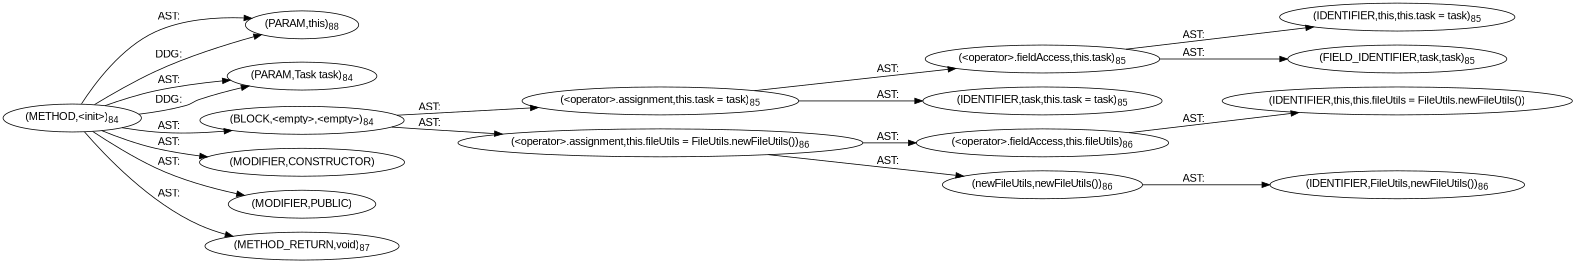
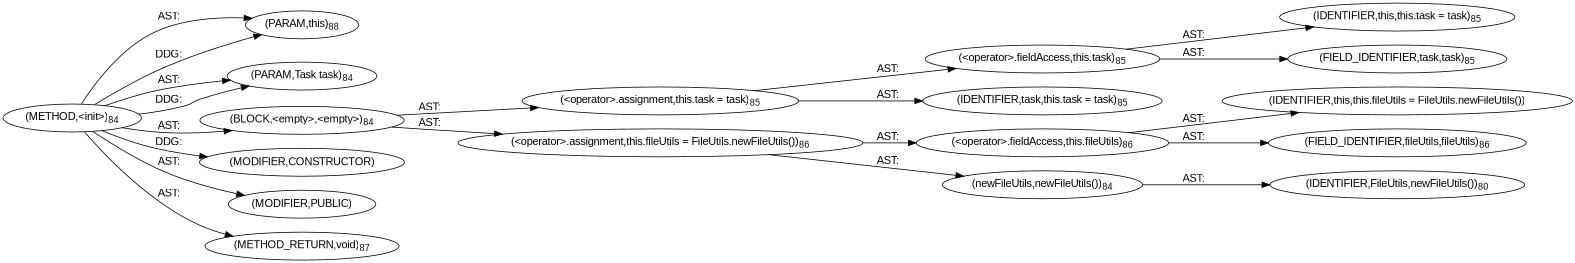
  digraph {
    fontname="Liberation Sans"
    rankdir=LR
    node [fontname="Liberation Sans"]
    edge [fontname="Liberation Sans"]
    n1 [label=<(METHOD,&lt;init&gt;)<SUB>84</SUB>>]
    n2 [label=<(PARAM,this)<SUB>88</SUB>>]
    n3 [label=<(PARAM,Task task)<SUB>84</SUB>>]
    n4 [label=<(BLOCK,&lt;empty&gt;,&lt;empty&gt;)<SUB>84</SUB>>]
    n5 [label=<(MODIFIER,CONSTRUCTOR)>]
    n6 [label=<(MODIFIER,PUBLIC)>]
    n7 [label=<(METHOD_RETURN,void)<SUB>87</SUB>>]
    n8 [label=<(&lt;operator&gt;.assignment,this.task = task)<SUB>85</SUB>>]
    n9 [label=<(&lt;operator&gt;.assignment,this.fileUtils = FileUtils.newFileUtils())<SUB>86</SUB>>]
    n10 [label=<(&lt;operator&gt;.fieldAccess,this.task)<SUB>85</SUB>>]
    n11 [label=<(IDENTIFIER,task,this.task = task)<SUB>85</SUB>>]
    n12 [label=<(&lt;operator&gt;.fieldAccess,this.fileUtils)<SUB>86</SUB>>]
-   n13 [label=<(newFileUtils,newFileUtils())<SUB>86</SUB>>]
+   n13 [label=<(newFileUtils,newFileUtils())<SUB>84</SUB>>]
    n14 [label=<(IDENTIFIER,this,this.task = task)<SUB>85</SUB>>]
    n15 [label=<(FIELD_IDENTIFIER,task,task)<SUB>85</SUB>>]
    n16 [label=<(IDENTIFIER,this,this.fileUtils = FileUtils.newFileUtils())>]
-   n18 [label=<(IDENTIFIER,FileUtils,newFileUtils())<SUB>86</SUB>>]
+   n17 [label=<(FIELD_IDENTIFIER,fileUtils,fileUtils)<SUB>86</SUB>>]
+   n18 [label=<(IDENTIFIER,FileUtils,newFileUtils())<SUB>80</SUB>>]
    n1 -> n2 [label="AST: "]
    n1 -> n2 [label="DDG: "]
    n1 -> n3 [label="AST: "]
    n1 -> n3 [label="DDG: "]
    n1 -> n4 [label="AST: "]
-   n1 -> n5 [label="AST: "]
+   n1 -> n5 [label="DDG: "]
    n1 -> n6 [label="AST: "]
    n1 -> n7 [label="AST: "]
    n4 -> n8 [label="AST: "]
    n4 -> n9 [label="AST: "]
    n8 -> n10 [label="AST: "]
    n8 -> n11 [label="AST: "]
    n9 -> n12 [label="AST: "]
    n9 -> n13 [label="AST: "]
    n10 -> n14 [label="AST: "]
    n10 -> n15 [label="AST: "]
    n12 -> n16 [label="AST: "]
+   n12 -> n17 [label="AST: "]
    n13 -> n18 [label="AST: "]
  }
